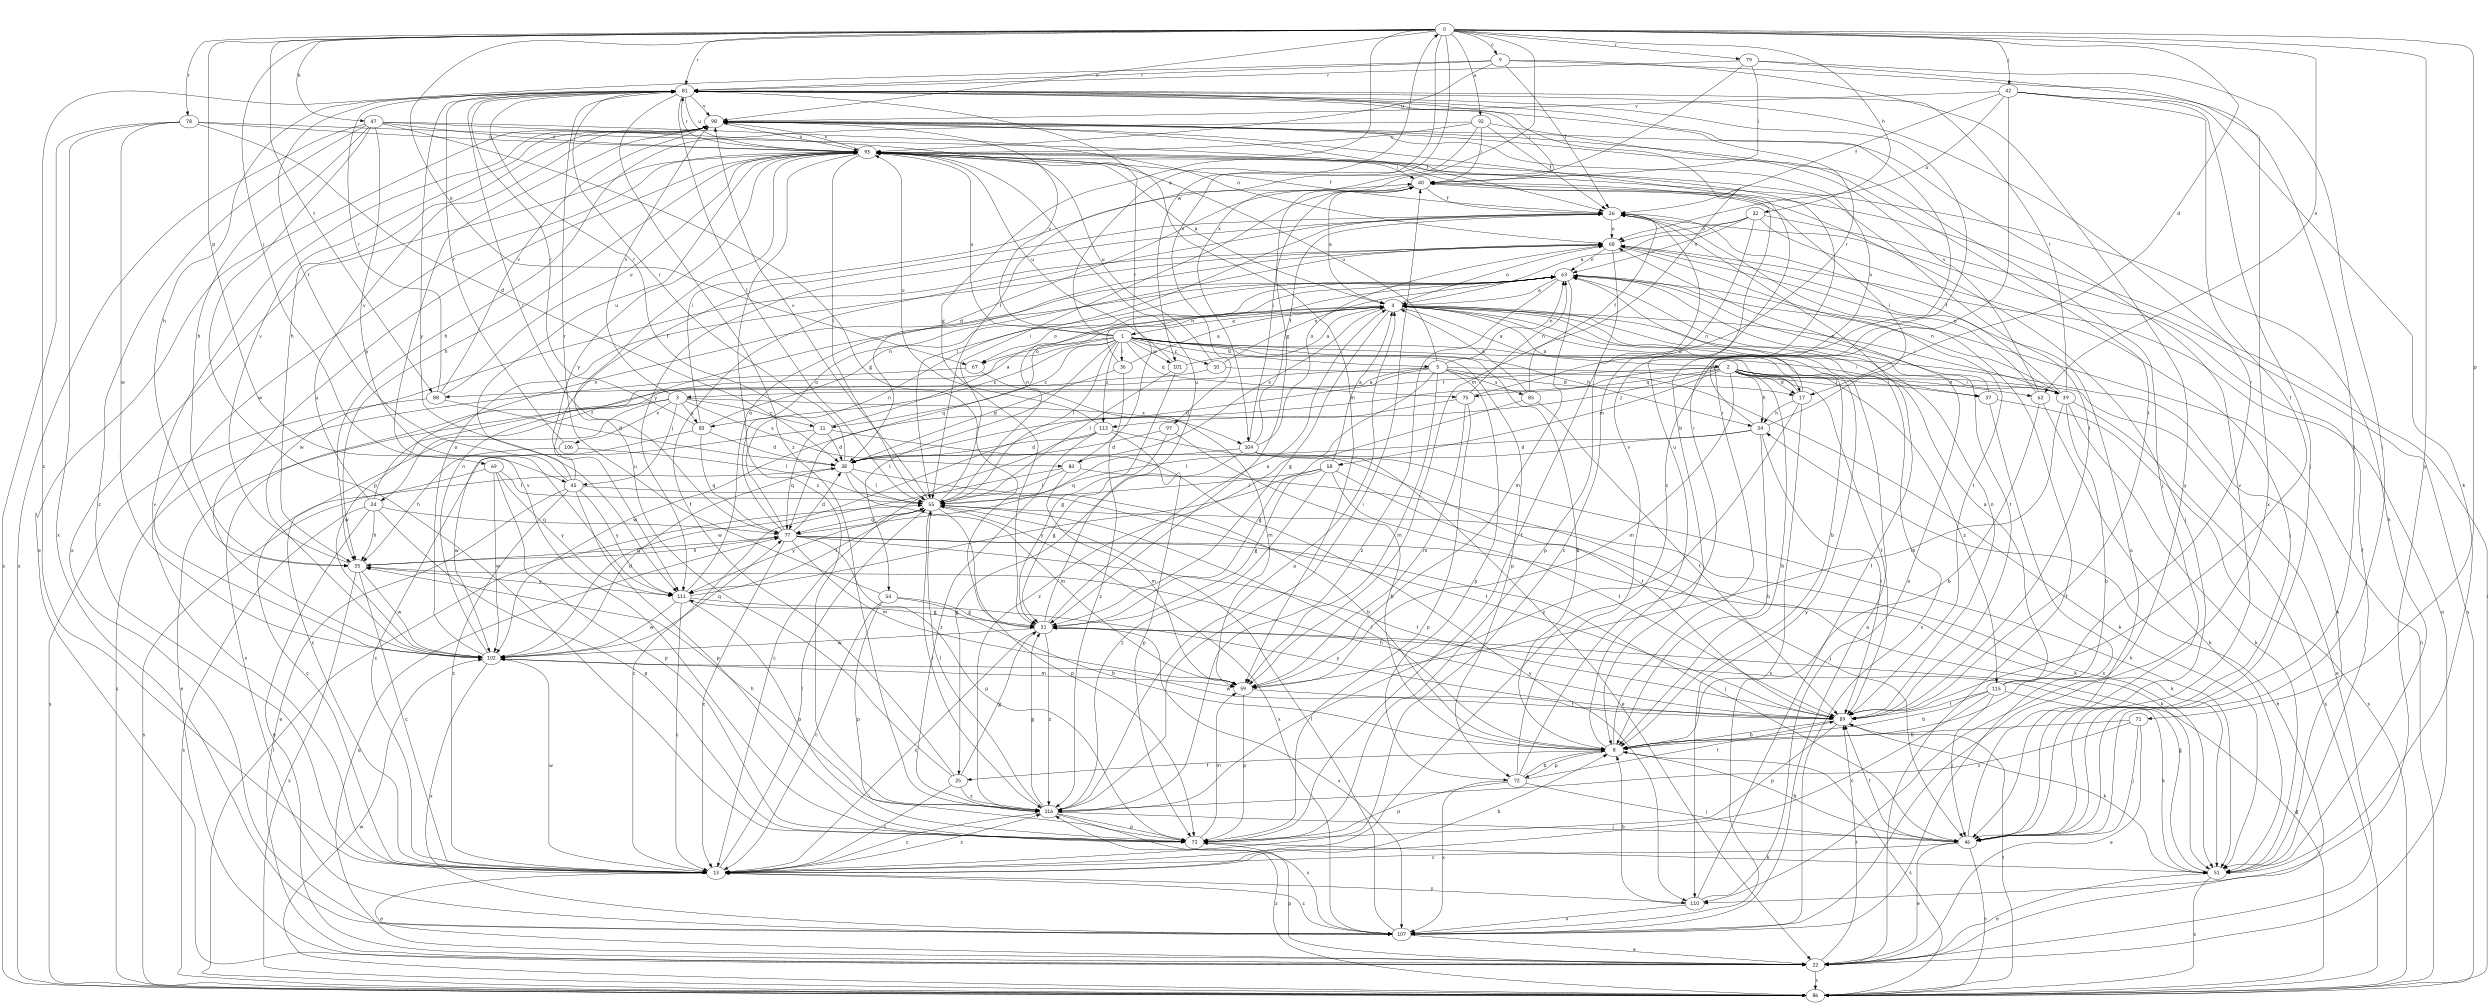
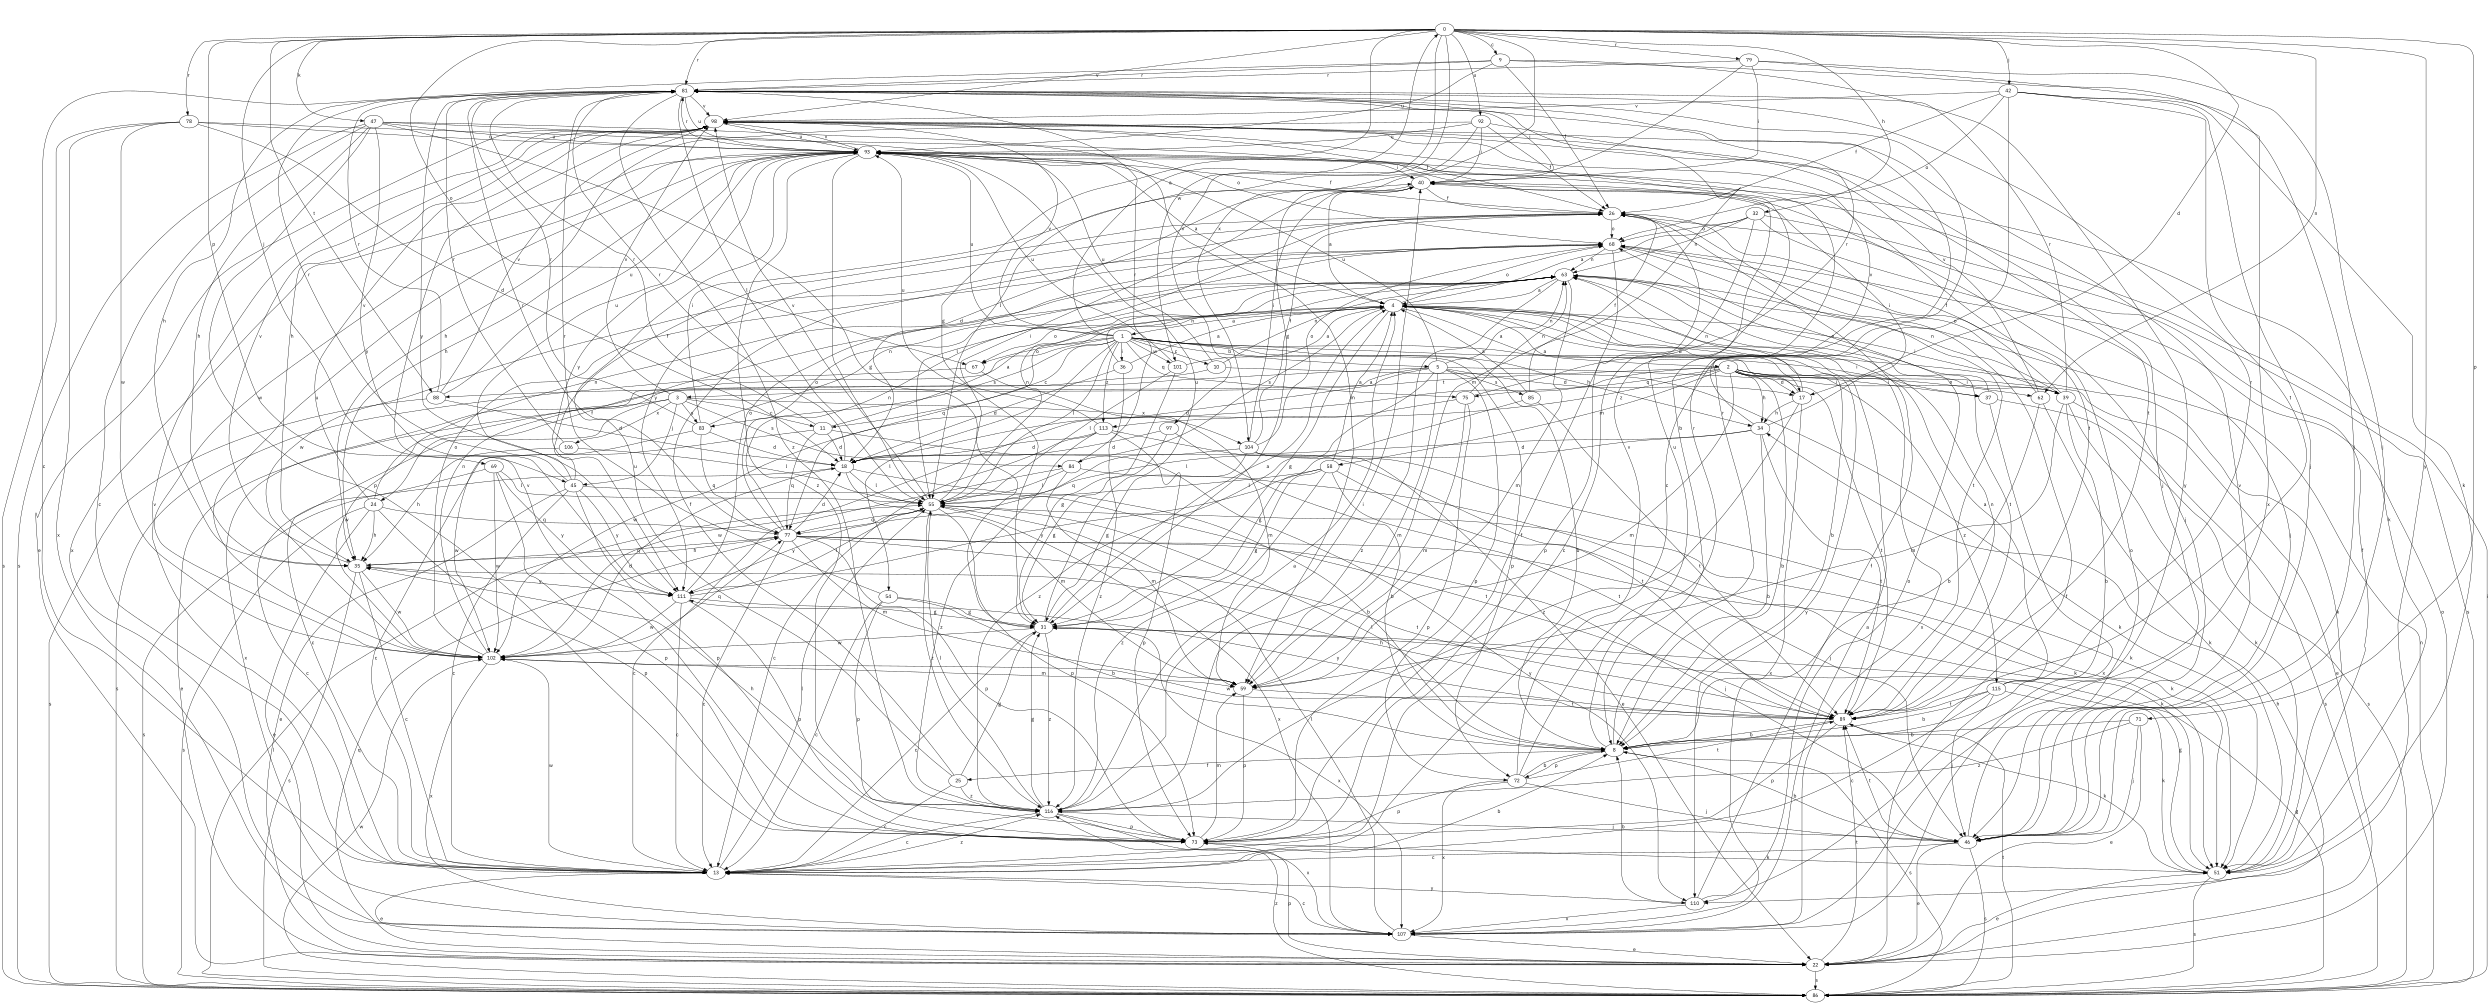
  strict digraph {
    fontname="IBM Plex Sans"
    node [fontname="IBM Plex Sans"]
    edge [fontname="IBM Plex Sans"]
    0
    9
    17
    31
    32
    42
    45
    47
    62
    67
    69
    71
    78
    79
    81
    88
    92
    97
    98
    101
    104
    110
    93
    13
    26
    46
    34
    4
    107
    63
    116
    102
    68
    86
    51
    89
    22
    73
    111
    59
    35
    8
    55
-   18 [label=38]
+   18
    40
    77
    1
    5
    10
    11
    24
    36
    37
    54
    72
    75
    83
    113
    39
    3
    85
    25
    2
    58
    115
    84
    106
    0 -> 9 [label=c]
    0 -> 17 [label=d]
    0 -> 31 [label=g]
    0 -> 32 [label=h]
    0 -> 42 [label=j]
    0 -> 45 [label=j]
    0 -> 47 [label=k]
    0 -> 62 [label=n]
    0 -> 67 [label=o]
    0 -> 69 [label=p]
    0 -> 71 [label=p]
    0 -> 78 [label=r]
    0 -> 79 [label=r]
    0 -> 81 [label=r]
    0 -> 88 [label=t]
    0 -> 92 [label=u]
    0 -> 97 [label=v]
    0 -> 98 [label=v]
    0 -> 101 [label=w]
    0 -> 104 [label=x]
    0 -> 110 [label=y]
    9 -> 81 [label=r]
    9 -> 110 [label=y]
    9 -> 93 [label=u]
    9 -> 13 [label=c]
    9 -> 26 [label=f]
    9 -> 46 [label=j]
    17 -> 34 [label=h]
    17 -> 4 [label=a]
    17 -> 107 [label=x]
    17 -> 63 [label=n]
    17 -> 116 [label=z]
    31 -> 93 [label=u]
    31 -> 13 [label=c]
    31 -> 4 [label=a]
    31 -> 107 [label=x]
    31 -> 116 [label=z]
    31 -> 102 [label=w]
    32 -> 13 [label=c]
    32 -> 46 [label=j]
    32 -> 4 [label=a]
    32 -> 63 [label=n]
    32 -> 68 [label=o]
    32 -> 86 [label=s]
    42 -> 98 [label=v]
    42 -> 13 [label=c]
    42 -> 26 [label=f]
    42 -> 46 [label=j]
    42 -> 68 [label=o]
    42 -> 51 [label=k]
    42 -> 89 [label=t]
    45 -> 81 [label=r]
    45 -> 93 [label=u]
    45 -> 13 [label=c]
    45 -> 26 [label=f]
    45 -> 89 [label=t]
    45 -> 22 [label=e]
    45 -> 73 [label=p]
    45 -> 111 [label=y]
    47 -> 31 [label=g]
    47 -> 93 [label=u]
    47 -> 13 [label=c]
    47 -> 68 [label=o]
    47 -> 86 [label=s]
    47 -> 73 [label=p]
    47 -> 111 [label=y]
    47 -> 59 [label=m]
    47 -> 35 [label=h]
    62 -> 98 [label=v]
    62 -> 68 [label=o]
    62 -> 51 [label=k]
    62 -> 8 [label=b]
    67 -> 86 [label=s]
    67 -> 59 [label=m]
    69 -> 13 [label=c]
    69 -> 102 [label=w]
    69 -> 73 [label=p]
    69 -> 111 [label=y]
    69 -> 55 [label=l]
    71 -> 46 [label=j]
    71 -> 116 [label=z]
    71 -> 22 [label=e]
    71 -> 8 [label=b]
    78 -> 93 [label=u]
    78 -> 107 [label=x]
    78 -> 102 [label=w]
    78 -> 86 [label=s]
    78 -> 8 [label=b]
    78 -> 18 [label=d]
    79 -> 31 [label=g]
    79 -> 81 [label=r]
    79 -> 46 [label=j]
    79 -> 107 [label=x]
    79 -> 40 [label=i]
    81 -> 98 [label=v]
    81 -> 93 [label=u]
    81 -> 116 [label=z]
    81 -> 111 [label=y]
    81 -> 59 [label=m]
    81 -> 35 [label=h]
    81 -> 55 [label=l]
    81 -> 40 [label=i]
    88 -> 81 [label=r]
    88 -> 98 [label=v]
    88 -> 93 [label=u]
    88 -> 86 [label=s]
    88 -> 18 [label=d]
    92 -> 93 [label=u]
    92 -> 26 [label=f]
    92 -> 89 [label=t]
    92 -> 35 [label=h]
    92 -> 55 [label=l]
    92 -> 40 [label=i]
    97 -> 31 [label=g]
    97 -> 8 [label=b]
    97 -> 18 [label=d]
    98 -> 93 [label=u]
    98 -> 26 [label=f]
    98 -> 46 [label=j]
    98 -> 22 [label=e]
    98 -> 35 [label=h]
    101 -> 31 [label=g]
    101 -> 93 [label=u]
    101 -> 4 [label=a]
    101 -> 55 [label=l]
-   104 -> 25 [label=g]
+   104 -> 31 [label=g]
    104 -> 26 [label=f]
    104 -> 68 [label=o]
    104 -> 51 [label=k]
    104 -> 22 [label=e]
    104 -> 40 [label=i]
    104 -> 77 [label=q]
    110 -> 26 [label=f]
    110 -> 107 [label=x]
    110 -> 68 [label=o]
    110 -> 8 [label=b]
    93 -> 81 [label=r]
    93 -> 98 [label=v]
    93 -> 26 [label=f]
    93 -> 4 [label=a]
    93 -> 107 [label=x]
    93 -> 116 [label=z]
    93 -> 102 [label=w]
    93 -> 51 [label=k]
    93 -> 89 [label=t]
    93 -> 111 [label=y]
    93 -> 35 [label=h]
    93 -> 55 [label=l]
    93 -> 40 [label=i]
    13 -> 98 [label=v]
    13 -> 110 [label=y]
    13 -> 116 [label=z]
    13 -> 102 [label=w]
    13 -> 22 [label=e]
    13 -> 8 [label=b]
    13 -> 55 [label=l]
    26 -> 68 [label=o]
    26 -> 111 [label=y]
    26 -> 55 [label=l]
    46 -> 98 [label=v]
    46 -> 13 [label=c]
    46 -> 68 [label=o]
    46 -> 86 [label=s]
    46 -> 89 [label=t]
    46 -> 22 [label=e]
    46 -> 8 [label=b]
    34 -> 98 [label=v]
    34 -> 89 [label=t]
    34 -> 8 [label=b]
    34 -> 55 [label=l]
    34 -> 18 [label=d]
    34 -> 40 [label=i]
    4 -> 17 [label=d]
    4 -> 31 [label=g]
    4 -> 67 [label=o]
    4 -> 110 [label=y]
    4 -> 107 [label=x]
    4 -> 68 [label=o]
    4 -> 8 [label=b]
    4 -> 77 [label=q]
    4 -> 1 [label=a]
    4 -> 39 [label=i]
    4 -> 2 [label=a]
    4 -> 84 [label=s]
    107 -> 13 [label=c]
    107 -> 4 [label=a]
    107 -> 22 [label=e]
    107 -> 55 [label=l]
    63 -> 4 [label=a]
    63 -> 116 [label=z]
    63 -> 89 [label=t]
    63 -> 59 [label=m]
    116 -> 31 [label=g]
    116 -> 13 [label=c]
    116 -> 46 [label=j]
    116 -> 4 [label=a]
    116 -> 107 [label=x]
    116 -> 73 [label=p]
    116 -> 35 [label=h]
    116 -> 55 [label=l]
    116 -> 40 [label=i]
    102 -> 93 [label=u]
    102 -> 107 [label=x]
    102 -> 63 [label=n]
    102 -> 68 [label=o]
    102 -> 59 [label=m]
    102 -> 18 [label=d]
    102 -> 77 [label=q]
    68 -> 63 [label=n]
    68 -> 102 [label=w]
    68 -> 89 [label=t]
    68 -> 73 [label=p]
    86 -> 31 [label=g]
    86 -> 63 [label=n]
    86 -> 116 [label=z]
    86 -> 102 [label=w]
    86 -> 89 [label=t]
    86 -> 55 [label=l]
    86 -> 40 [label=i]
    51 -> 31 [label=g]
    51 -> 26 [label=f]
    51 -> 86 [label=s]
    51 -> 22 [label=e]
    89 -> 63 [label=n]
    89 -> 102 [label=w]
    89 -> 51 [label=k]
    89 -> 73 [label=p]
    89 -> 111 [label=y]
    89 -> 35 [label=h]
    89 -> 8 [label=b]
    22 -> 26 [label=f]
    22 -> 34 [label=h]
    22 -> 68 [label=o]
    22 -> 86 [label=s]
    22 -> 89 [label=t]
    22 -> 73 [label=p]
    22 -> 77 [label=q]
    73 -> 98 [label=v]
    73 -> 26 [label=f]
    73 -> 51 [label=k]
    73 -> 59 [label=m]
    111 -> 31 [label=g]
    111 -> 13 [label=c]
    111 -> 102 [label=w]
    111 -> 68 [label=o]
    111 -> 73 [label=p]
    111 -> 55 [label=l]
    59 -> 89 [label=t]
    59 -> 73 [label=p]
    35 -> 98 [label=v]
    35 -> 13 [label=c]
    35 -> 102 [label=w]
    35 -> 86 [label=s]
    35 -> 111 [label=y]
    35 -> 77 [label=q]
    8 -> 81 [label=r]
    8 -> 93 [label=u]
    8 -> 86 [label=s]
    8 -> 55 [label=l]
    8 -> 72 [label=p]
    8 -> 25 [label=f]
    55 -> 98 [label=v]
    55 -> 107 [label=x]
    55 -> 63 [label=n]
    55 -> 116 [label=z]
    55 -> 51 [label=k]
    55 -> 73 [label=p]
    55 -> 111 [label=y]
    55 -> 40 [label=i]
    55 -> 77 [label=q]
    18 -> 81 [label=r]
    18 -> 86 [label=s]
    18 -> 59 [label=m]
    18 -> 8 [label=b]
    18 -> 55 [label=l]
    40 -> 26 [label=f]
    40 -> 46 [label=j]
    40 -> 4 [label=a]
    40 -> 18 [label=d]
    77 -> 81 [label=r]
    77 -> 13 [label=c]
    77 -> 46 [label=j]
    77 -> 63 [label=n]
    77 -> 68 [label=o]
    77 -> 51 [label=k]
    77 -> 89 [label=t]
    77 -> 73 [label=p]
    77 -> 59 [label=m]
    77 -> 35 [label=h]
    77 -> 18 [label=d]
    1 -> 0 [label=a]
    1 -> 67 [label=o]
    1 -> 98 [label=v]
    1 -> 101 [label=w]
    1 -> 93 [label=u]
    1 -> 34 [label=h]
    1 -> 51 [label=k]
    1 -> 8 [label=b]
    1 -> 55 [label=l]
    1 -> 5 [label=b]
    1 -> 10 [label=c]
    1 -> 11 [label=c]
    1 -> 24 [label=f]
    1 -> 36 [label=i]
    1 -> 37 [label=i]
    1 -> 54 [label=l]
    1 -> 72 [label=p]
    1 -> 75 [label=q]
    1 -> 83 [label=s]
    1 -> 113 [label=z]
    5 -> 17 [label=d]
    5 -> 93 [label=u]
    5 -> 63 [label=n]
    5 -> 116 [label=z]
    5 -> 102 [label=w]
    5 -> 59 [label=m]
    5 -> 18 [label=d]
    5 -> 72 [label=p]
    5 -> 39 [label=i]
    5 -> 3 [label=a]
    5 -> 85 [label=s]
    10 -> 93 [label=u]
    10 -> 107 [label=x]
    10 -> 63 [label=n]
    10 -> 51 [label=k]
    11 -> 81 [label=r]
    11 -> 110 [label=y]
    11 -> 13 [label=c]
    11 -> 4 [label=a]
    11 -> 18 [label=d]
    11 -> 77 [label=q]
    24 -> 98 [label=v]
    24 -> 63 [label=n]
    24 -> 86 [label=s]
    24 -> 22 [label=e]
    24 -> 73 [label=p]
    24 -> 35 [label=h]
    24 -> 77 [label=q]
    36 -> 4 [label=a]
    36 -> 63 [label=n]
    36 -> 116 [label=z]
    36 -> 18 [label=d]
    37 -> 107 [label=x]
    37 -> 63 [label=n]
    37 -> 86 [label=s]
    54 -> 31 [label=g]
    54 -> 81 [label=r]
    54 -> 13 [label=c]
    54 -> 73 [label=p]
    54 -> 8 [label=b]
    72 -> 81 [label=r]
    72 -> 98 [label=v]
    72 -> 46 [label=j]
    72 -> 107 [label=x]
    72 -> 89 [label=t]
    72 -> 73 [label=p]
    72 -> 8 [label=b]
    75 -> 81 [label=r]
    75 -> 63 [label=n]
    75 -> 102 [label=w]
    75 -> 73 [label=p]
    75 -> 59 [label=m]
    83 -> 81 [label=r]
    83 -> 63 [label=n]
    83 -> 102 [label=w]
    83 -> 18 [label=d]
    83 -> 40 [label=i]
    83 -> 77 [label=q]
    113 -> 93 [label=u]
    113 -> 13 [label=c]
    113 -> 116 [label=z]
    113 -> 89 [label=t]
    113 -> 73 [label=p]
    113 -> 18 [label=d]
    39 -> 81 [label=r]
    39 -> 26 [label=f]
    39 -> 63 [label=n]
    39 -> 86 [label=s]
    39 -> 51 [label=k]
    39 -> 59 [label=m]
    39 -> 8 [label=b]
    3 -> 45 [label=j]
    3 -> 98 [label=v]
    3 -> 104 [label=x]
    3 -> 13 [label=c]
    3 -> 22 [label=e]
    3 -> 11 [label=c]
    3 -> 83 [label=s]
    3 -> 84 [label=s]
    3 -> 106 [label=x]
    85 -> 31 [label=g]
    85 -> 26 [label=f]
    85 -> 4 [label=a]
    85 -> 89 [label=t]
    25 -> 31 [label=g]
    25 -> 93 [label=u]
    25 -> 13 [label=c]
    25 -> 26 [label=f]
    25 -> 116 [label=z]
    2 -> 17 [label=d]
    2 -> 62 [label=n]
    2 -> 88 [label=t]
    2 -> 34 [label=h]
    2 -> 102 [label=w]
    2 -> 89 [label=t]
    2 -> 22 [label=e]
    2 -> 59 [label=m]
    2 -> 8 [label=b]
    2 -> 37 [label=i]
    2 -> 75 [label=q]
    2 -> 113 [label=z]
    2 -> 39 [label=i]
    2 -> 58 [label=m]
    2 -> 115 [label=z]
    58 -> 31 [label=g]
    58 -> 46 [label=j]
    58 -> 4 [label=a]
    58 -> 116 [label=z]
    58 -> 89 [label=t]
    58 -> 111 [label=y]
    58 -> 55 [label=l]
    115 -> 81 [label=r]
    115 -> 13 [label=c]
    115 -> 46 [label=j]
    115 -> 4 [label=a]
    115 -> 51 [label=k]
    115 -> 89 [label=t]
    115 -> 8 [label=b]
    84 -> 81 [label=r]
    84 -> 13 [label=c]
    84 -> 51 [label=k]
    84 -> 59 [label=m]
    84 -> 55 [label=l]
    106 -> 81 [label=r]
    106 -> 35 [label=h]
    106 -> 55 [label=l]
  }
